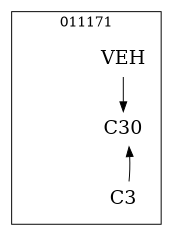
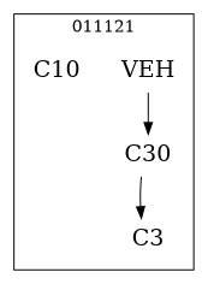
  strict digraph {
    node [fontsize=20 shape=plaintext]
    n1 [label=VEH]
    n2 [label=C3]
+   n3 [label=C10]
    n4 [label=C30]
    subgraph cluster_1 {
-     label=011171
+     label=011121
      labeldoc=t
      n1
      n2
+     n3
      n4
    }
    n1 -> n4
-   n2 -> n4
+   n4 -> n2
  }
